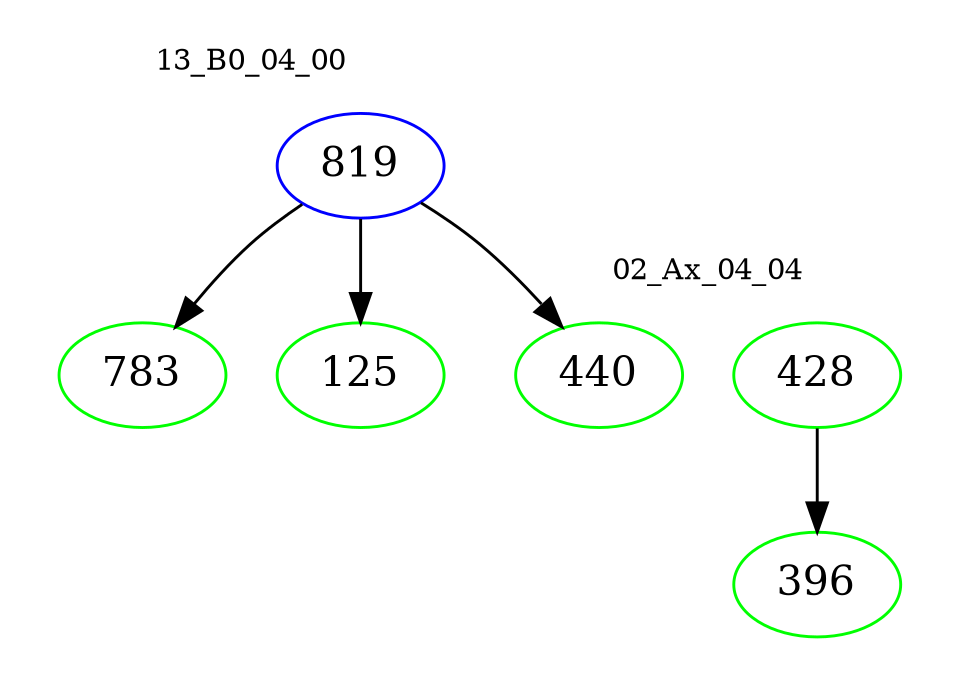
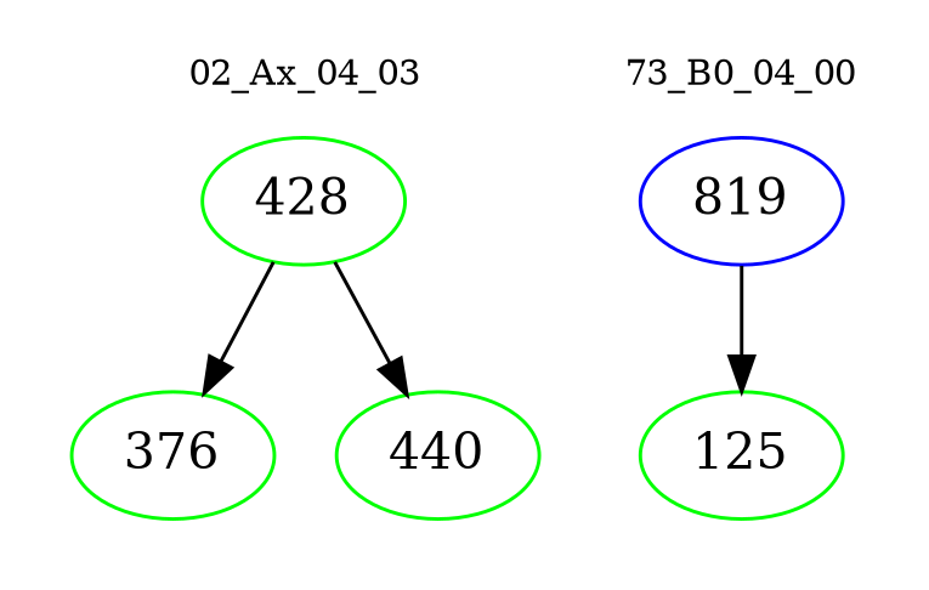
  digraph {
    node [color=green fillcolor=white style=filled]
    edge [color=black]
    n1 [label=428]
-   n2 [label=396]
+   n2 [label=376]
    n3 [label=440]
    n4 [color=blue label=819]
-   n5 [label=783]
    n6 [label=125]
    subgraph cluster_1 {
      color=white
      fontsize=10
-     label="02_Ax_04_04"
+     label="02_Ax_04_03"
      n1
      n2
      n3
    }
    subgraph cluster_2 {
      color=white
      fontsize=10
-     label="13_B0_04_00"
+     label="73_B0_04_00"
      n4
-     n5
      n6
    }
    n1 -> n2
-   n4 -> n3
-   n4 -> n5
+   n1 -> n3
    n4 -> n6
  }
